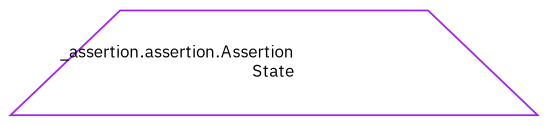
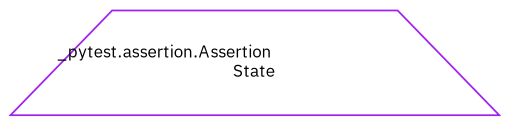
  digraph {
    rankdir=LR
    fontname="IBM Plex Sans"
-   n1 [color=purple fillcolor=white fontname="IBM Plex Sans" fontsize=10 height=0.2 label="_assertion.assertion.Assertion\lState" shape=trapezium style=filled width=0.4]
+   n1 [color=purple fillcolor=white fontname="IBM Plex Sans" fontsize=10 height=0.2 label="_pytest.assertion.Assertion\lState" shape=trapezium style=filled width=0.4]
  }
